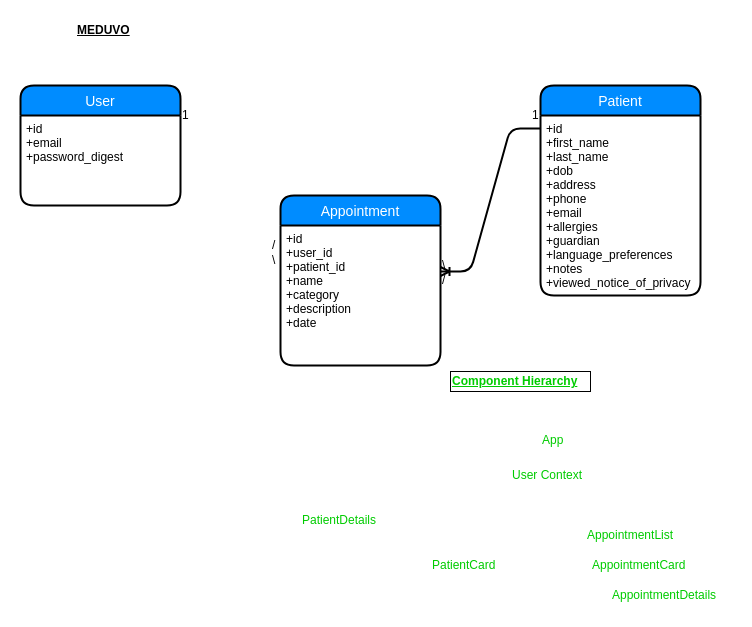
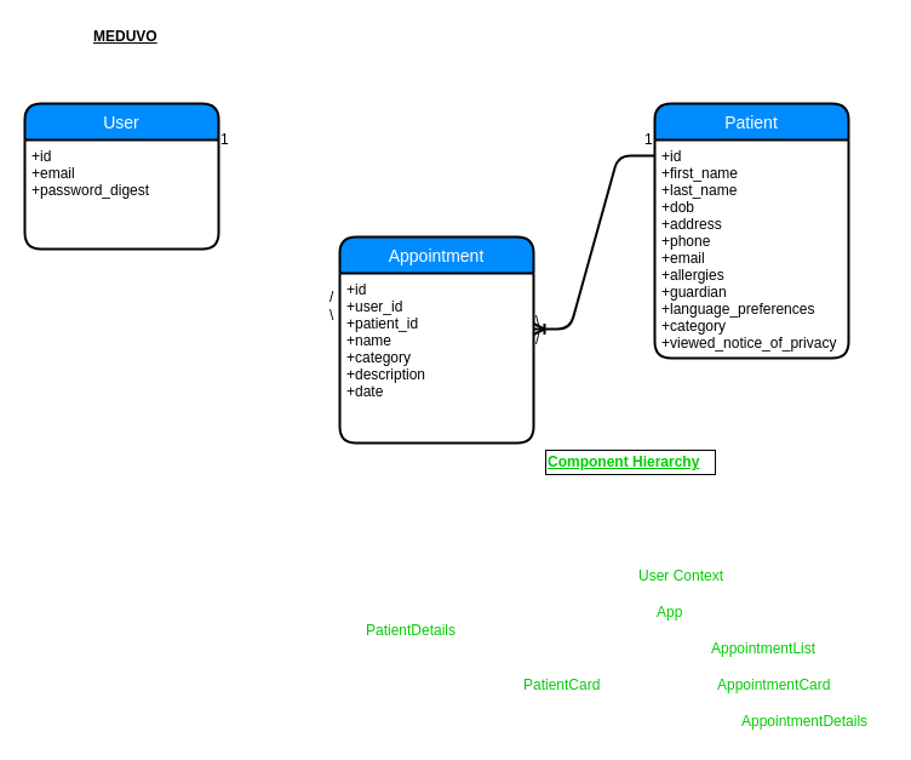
  <mxCell id="0" />
  <mxCell id="1" parent="0" />
  <mxCell id="2" value="User" style="swimlane;childLayout=stackLayout;horizontal=1;startSize=30;horizontalStack=0;fillColor=#008cff;fontColor=#FFFFFF;rounded=1;fontSize=14;fontStyle=0;strokeWidth=2;resizeParent=0;resizeLast=1;shadow=0;dashed=0;align=center;" parent="1" vertex="1"><mxGeometry x="20" y="85" width="160" height="120" as="geometry" /></mxCell>
  <mxCell id="3" value="+id &#10;+email&#10;+password_digest " style="align=left;strokeColor=none;fillColor=none;spacingLeft=4;fontSize=12;verticalAlign=top;resizable=0;rotatable=0;part=1;" parent="2" vertex="1"><mxGeometry y="30" width="160" height="90" as="geometry" /></mxCell>
  <mxCell id="4" value="Appointment" style="swimlane;childLayout=stackLayout;horizontal=1;startSize=30;horizontalStack=0;fillColor=#008cff;fontColor=#FFFFFF;rounded=1;fontSize=14;fontStyle=0;strokeWidth=2;resizeParent=0;resizeLast=1;shadow=0;dashed=0;align=center;" parent="1" vertex="1"><mxGeometry x="280" y="195" width="160" height="170" as="geometry" /></mxCell>
  <mxCell id="5" value="+id &#10;+user_id&#10;+patient_id &#10;+name&#10;+category&#10;+description&#10;+date&#10;" style="align=left;strokeColor=none;fillColor=none;spacingLeft=4;fontSize=12;verticalAlign=top;resizable=0;rotatable=0;part=1;" parent="4" vertex="1"><mxGeometry y="30" width="160" height="140" as="geometry" /></mxCell>
  <mxCell id="6" value="Patient" style="swimlane;childLayout=stackLayout;horizontal=1;startSize=30;horizontalStack=0;fillColor=#008cff;fontColor=#FFFFFF;rounded=1;fontSize=14;fontStyle=0;strokeWidth=2;resizeParent=0;resizeLast=1;shadow=0;dashed=0;align=center;" parent="1" vertex="1"><mxGeometry x="540" y="85" width="160" height="210" as="geometry" /></mxCell>
- <mxCell id="7" value="+id &#10;+first_name&#10;+last_name &#10;+dob&#10;+address&#10;+phone&#10;+email&#10;+allergies&#10;+guardian&#10;+language_preferences&#10;+notes&#10;+viewed_notice_of_privacy&#10;" style="align=left;strokeColor=none;fillColor=none;spacingLeft=4;fontSize=12;verticalAlign=top;resizable=0;rotatable=0;part=1;" parent="6" vertex="1"><mxGeometry y="30" width="160" height="180" as="geometry" /></mxCell>
+ <mxCell id="7" value="+id &#10;+first_name&#10;+last_name &#10;+dob&#10;+address&#10;+phone&#10;+email&#10;+allergies&#10;+guardian&#10;+language_preferences&#10;+category&#10;+viewed_notice_of_privacy&#10;" style="align=left;strokeColor=none;fillColor=none;spacingLeft=4;fontSize=12;verticalAlign=top;resizable=0;rotatable=0;part=1;" parent="6" vertex="1"><mxGeometry y="30" width="160" height="180" as="geometry" /></mxCell>
  <mxCell id="8" value="&lt;b&gt;&lt;u&gt;MEDUVO&lt;/u&gt;&lt;/b&gt;" style="text;html=1;resizable=0;points=[];autosize=1;align=left;verticalAlign=top;spacingTop=-4;" parent="1" vertex="1"><mxGeometry x="75" y="20" width="70" height="20" as="geometry" /></mxCell>
  <mxCell id="9" value="" style="edgeStyle=entityRelationEdgeStyle;fontSize=12;html=1;endArrow=none;entryX=-0.001;entryY=0.072;entryDx=0;entryDy=0;entryPerimeter=0;endFill=0;startArrow=ERoneToMany;startFill=0;strokeColor=#000000;targetPerimeterSpacing=0;shadow=0;strokeWidth=2;" parent="1" target="7" edge="1"><mxGeometry width="100" height="100" relative="1" as="geometry"><mxPoint x="440" y="271" as="sourcePoint" /><mxPoint x="540" y="125" as="targetPoint" /></mxGeometry></mxCell>
  <mxCell id="10" value="\" style="text;html=1;resizable=0;points=[];autosize=1;align=left;verticalAlign=top;spacingTop=-4;fontSize=12;" vertex="1" parent="1"><mxGeometry x="440" y="255" width="20" height="20" as="geometry" /></mxCell>
  <mxCell id="11" value="/" style="text;html=1;resizable=0;points=[];autosize=1;align=left;verticalAlign=top;spacingTop=-4;fontSize=12;" vertex="1" parent="1"><mxGeometry x="440" y="270" width="20" height="20" as="geometry" /></mxCell>
  <mxCell id="12" value="/" style="text;html=1;resizable=0;points=[];autosize=1;align=left;verticalAlign=top;spacingTop=-4;fontSize=12;" vertex="1" parent="1"><mxGeometry x="270" y="235" width="20" height="20" as="geometry" /></mxCell>
  <mxCell id="13" value="\" style="text;html=1;resizable=0;points=[];autosize=1;align=left;verticalAlign=top;spacingTop=-4;fontSize=12;" vertex="1" parent="1"><mxGeometry x="270" y="250" width="20" height="20" as="geometry" /></mxCell>
  <mxCell id="14" value="1" style="text;html=1;resizable=0;points=[];autosize=1;align=left;verticalAlign=top;spacingTop=-4;fontSize=12;" vertex="1" parent="1"><mxGeometry x="180" y="105" width="20" height="20" as="geometry" /></mxCell>
  <mxCell id="15" value="1" style="text;html=1;resizable=0;points=[];autosize=1;align=left;verticalAlign=top;spacingTop=-4;fontSize=12;" vertex="1" parent="1"><mxGeometry x="530" y="105" width="20" height="20" as="geometry" /></mxCell>
  <mxCell id="16" value="&lt;b&gt;&lt;u&gt;Component Hierarchy&lt;/u&gt;&lt;/b&gt;" style="text;html=1;resizable=0;points=[];autosize=1;align=left;verticalAlign=top;spacingTop=-4;fontSize=12;fontColor=#00CC00;strokeColor=#000000;" vertex="1" parent="1"><mxGeometry x="450" y="371" width="140" height="20" as="geometry" /></mxCell>
- <mxCell id="17" value="User Context&amp;nbsp;" style="text;html=1;resizable=0;points=[];autosize=1;align=left;verticalAlign=top;spacingTop=-4;fontSize=12;fontColor=#00CC00;" vertex="1" parent="1"><mxGeometry x="510" y="465" width="90" height="20" as="geometry" /></mxCell>
- <mxCell id="18" value="App" style="text;html=1;resizable=0;points=[];autosize=1;align=left;verticalAlign=top;spacingTop=-4;fontSize=12;fontColor=#00CC00;" vertex="1" parent="1"><mxGeometry x="540" y="430" width="40" height="20" as="geometry" /></mxCell>
+ <mxCell id="17" value="User Context&amp;nbsp;" style="text;html=1;resizable=0;points=[];autosize=1;align=left;verticalAlign=top;spacingTop=-4;fontSize=12;fontColor=#00CC00;" vertex="1" parent="1"><mxGeometry x="525" y="465" width="90" height="20" as="geometry" /></mxCell>
+ <mxCell id="18" value="App" style="text;html=1;resizable=0;points=[];autosize=1;align=left;verticalAlign=top;spacingTop=-4;fontSize=12;fontColor=#00CC00;" vertex="1" parent="1"><mxGeometry x="540" y="495" width="40" height="20" as="geometry" /></mxCell>
  <mxCell id="19" value="AppointmentList" style="text;html=1;resizable=0;points=[];autosize=1;align=left;verticalAlign=top;spacingTop=-4;fontSize=12;fontColor=#00CC00;" vertex="1" parent="1"><mxGeometry x="585" y="525" width="100" height="20" as="geometry" /></mxCell>
  <mxCell id="20" value="AppointmentCard&amp;nbsp;" style="text;html=1;resizable=0;points=[];autosize=1;align=left;verticalAlign=top;spacingTop=-4;fontSize=12;fontColor=#00CC00;" vertex="1" parent="1"><mxGeometry x="590" y="555" width="110" height="20" as="geometry" /></mxCell>
  <mxCell id="21" value="AppointmentDetails&amp;nbsp;" style="text;html=1;resizable=0;points=[];autosize=1;align=left;verticalAlign=top;spacingTop=-4;fontSize=12;fontColor=#00CC00;" vertex="1" parent="1"><mxGeometry x="610" y="585" width="120" height="20" as="geometry" /></mxCell>
  <mxCell id="22" value="PatientCard" style="text;html=1;resizable=0;points=[];autosize=1;align=left;verticalAlign=top;spacingTop=-4;fontSize=12;fontColor=#00CC00;" vertex="1" parent="1"><mxGeometry x="430" y="555" width="80" height="20" as="geometry" /></mxCell>
  <mxCell id="23" value="PatientDetails&amp;nbsp;" style="text;html=1;resizable=0;points=[];autosize=1;align=left;verticalAlign=top;spacingTop=-4;fontSize=12;fontColor=#00CC00;" vertex="1" parent="1"><mxGeometry x="300" y="510" width="90" height="20" as="geometry" /></mxCell>
